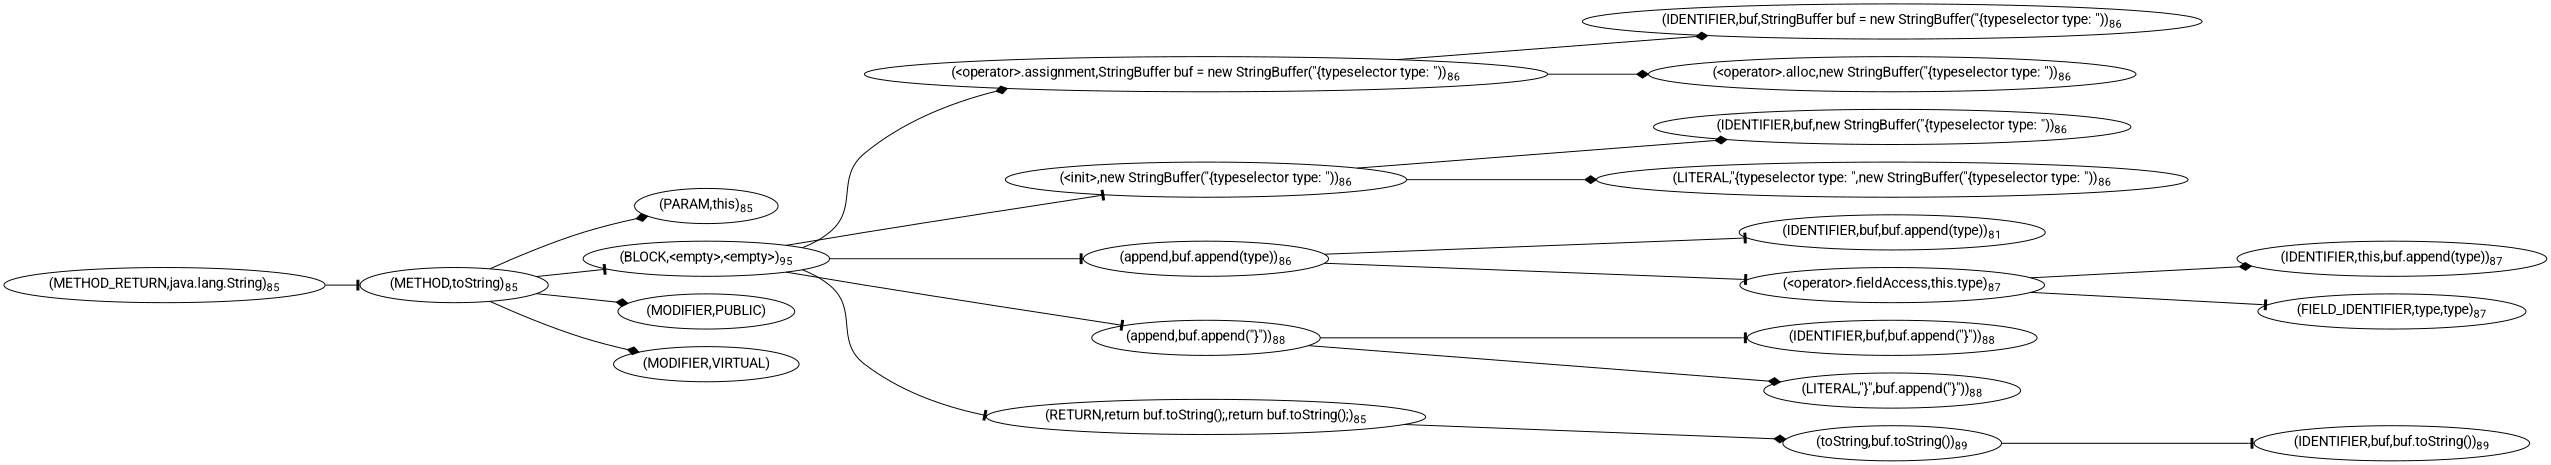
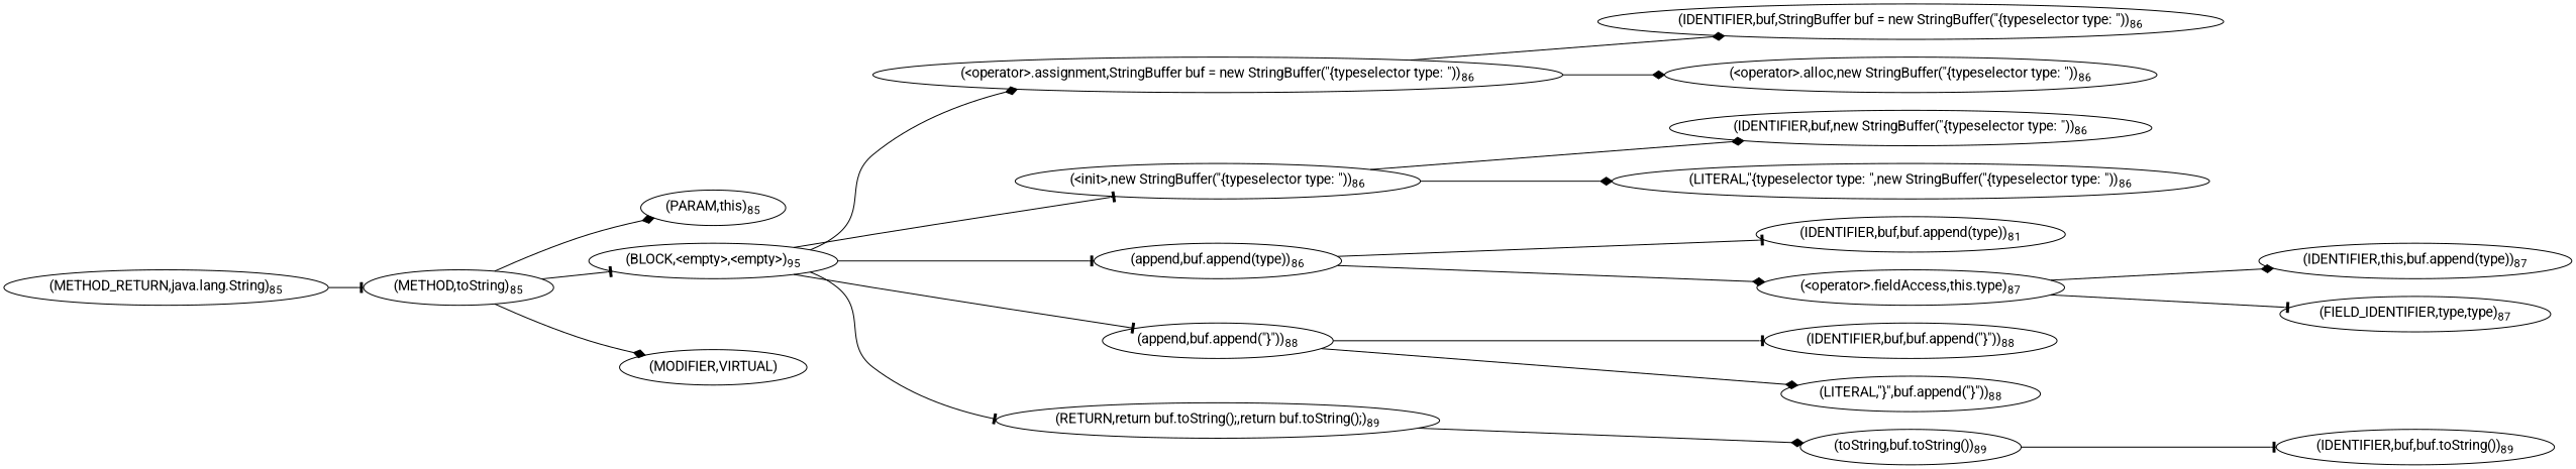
  digraph {
    fontname=Roboto
    rankdir=LR
    node [fontname=Roboto]
    edge [arrowhead=diamond fontname=Roboto]
    n1 [label=<(METHOD,toString)<SUB>85</SUB>>]
    n2 [label=<(PARAM,this)<SUB>85</SUB>>]
    n3 [label=<(BLOCK,&lt;empty&gt;,&lt;empty&gt;)<SUB>95</SUB>>]
-   n4 [label=<(MODIFIER,PUBLIC)>]
    n5 [label=<(MODIFIER,VIRTUAL)>]
    n6 [label=<(&lt;operator&gt;.assignment,StringBuffer buf = new StringBuffer(&quot;{typeselector type: &quot;))<SUB>86</SUB>>]
    n7 [label=<(&lt;init&gt;,new StringBuffer(&quot;{typeselector type: &quot;))<SUB>86</SUB>>]
    n8 [label=<(append,buf.append(type))<SUB>86</SUB>>]
    n9 [label=<(append,buf.append(&quot;}&quot;))<SUB>88</SUB>>]
-   n10 [label=<(RETURN,return buf.toString();,return buf.toString();)<SUB>85</SUB>>]
+   n10 [label=<(RETURN,return buf.toString();,return buf.toString();)<SUB>89</SUB>>]
    n11 [label=<(METHOD_RETURN,java.lang.String)<SUB>85</SUB>>]
    n12 [label=<(IDENTIFIER,buf,StringBuffer buf = new StringBuffer(&quot;{typeselector type: &quot;))<SUB>86</SUB>>]
    n13 [label=<(&lt;operator&gt;.alloc,new StringBuffer(&quot;{typeselector type: &quot;))<SUB>86</SUB>>]
    n14 [label=<(IDENTIFIER,buf,new StringBuffer(&quot;{typeselector type: &quot;))<SUB>86</SUB>>]
    n15 [label=<(LITERAL,&quot;{typeselector type: &quot;,new StringBuffer(&quot;{typeselector type: &quot;))<SUB>86</SUB>>]
    n16 [label=<(IDENTIFIER,buf,buf.append(type))<SUB>81</SUB>>]
    n17 [label=<(&lt;operator&gt;.fieldAccess,this.type)<SUB>87</SUB>>]
    n18 [label=<(IDENTIFIER,buf,buf.append(&quot;}&quot;))<SUB>88</SUB>>]
    n19 [label=<(LITERAL,&quot;}&quot;,buf.append(&quot;}&quot;))<SUB>88</SUB>>]
    n20 [label=<(toString,buf.toString())<SUB>89</SUB>>]
    n21 [label=<(IDENTIFIER,this,buf.append(type))<SUB>87</SUB>>]
    n22 [label=<(FIELD_IDENTIFIER,type,type)<SUB>87</SUB>>]
    n23 [label=<(IDENTIFIER,buf,buf.toString())<SUB>89</SUB>>]
    n1 -> n2
    n1 -> n3 [arrowhead=tee]
-   n1 -> n4
    n1 -> n5
    n3 -> n6
    n3 -> n7 [arrowhead=tee]
    n3 -> n8 [arrowhead=tee]
    n3 -> n9 [arrowhead=tee]
    n3 -> n10 [arrowhead=tee]
    n6 -> n12
    n6 -> n13
    n7 -> n14
    n7 -> n15
    n8 -> n16 [arrowhead=tee]
-   n8 -> n17 [arrowhead=tee]
+   n8 -> n17
    n9 -> n18 [arrowhead=tee]
    n9 -> n19
    n10 -> n20
    n11 -> n1 [arrowhead=tee]
    n17 -> n21
    n17 -> n22 [arrowhead=tee]
    n20 -> n23 [arrowhead=tee]
  }
